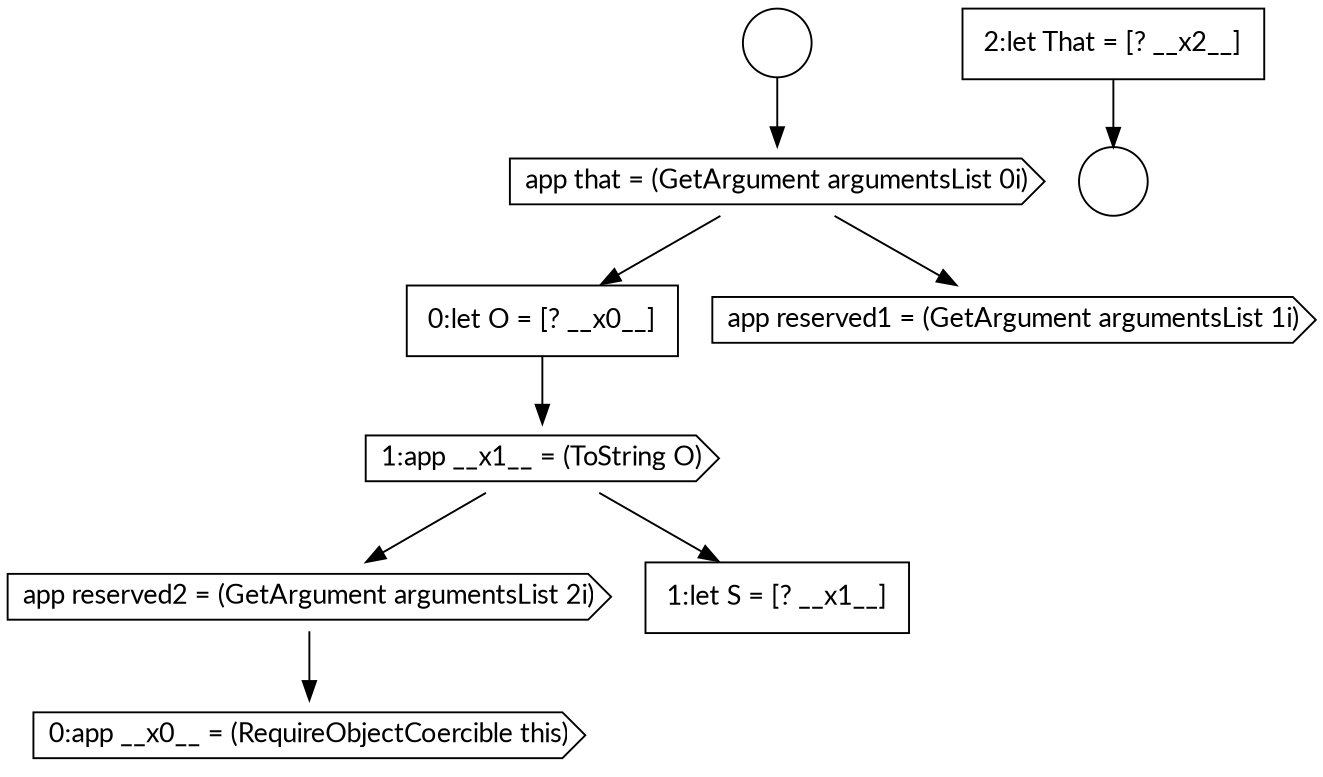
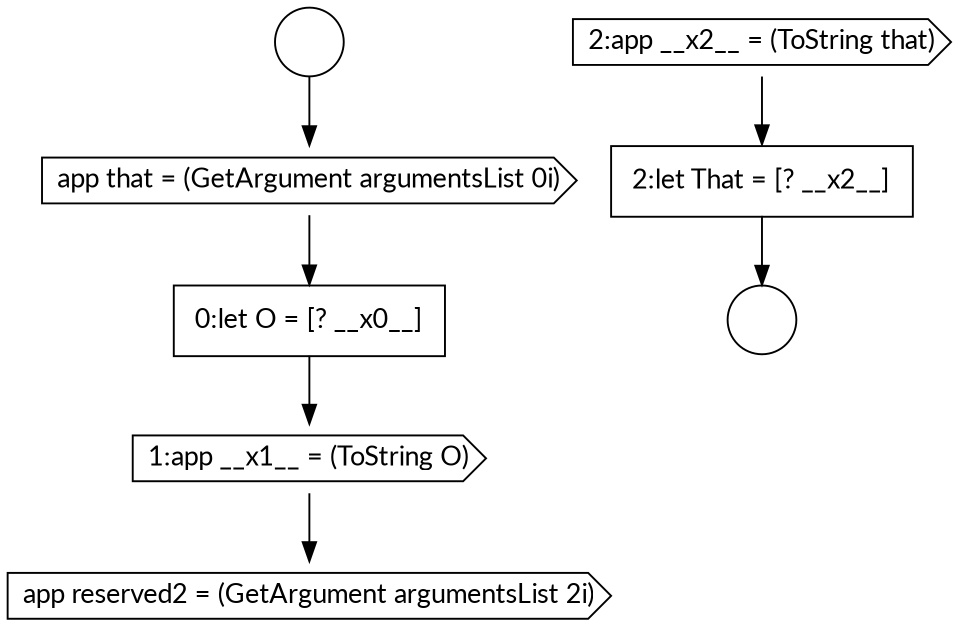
  digraph {
    fontname=Lato
    node [color=black fillcolor=white fontname=Lato shape=cds style=filled]
    edge [color=black fontname=Lato]
    n1 [label=<<font color="black">app reserved2 = (GetArgument argumentsList 2i)</font>>]
-   n2 [label=<<font color="black">0:app __x0__ = (RequireObjectCoercible this)</font>>]
-   n3 [label=<<font color="black">     <table border="0" cellborder="1" cellspacing="0" cellpadding="10">       <tr><td align="left">1:let S = [? __x1__]</td></tr>     </table>   </font>> margin=0 shape=none]
+   n4 [label=<<font color="black">2:app __x2__ = (ToString that)</font>>]
    n5 [label=<<font color="black">     <table border="0" cellborder="1" cellspacing="0" cellpadding="10">       <tr><td align="left">2:let That = [? __x2__]</td></tr>     </table>   </font>> margin=0 shape=none]
    n6 [label=" " shape=circle]
    n7 [label=<<font color="black">     <table border="0" cellborder="1" cellspacing="0" cellpadding="10">       <tr><td align="left">0:let O = [? __x0__]</td></tr>     </table>   </font>> margin=0 shape=none]
    n8 [label=<<font color="black">1:app __x1__ = (ToString O)</font>>]
-   n9 [label=<<font color="black">app reserved1 = (GetArgument argumentsList 1i)</font>>]
    n10 [label=<<font color="black">app that = (GetArgument argumentsList 0i)</font>>]
    n11 [label=" " shape=circle]
-   n1 -> n2
+   n4 -> n5
    n5 -> n6
    n7 -> n8
    n8 -> n1
-   n8 -> n3
    n10 -> n7
-   n10 -> n9
    n11 -> n10
  }
